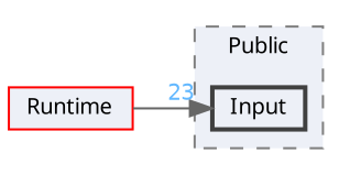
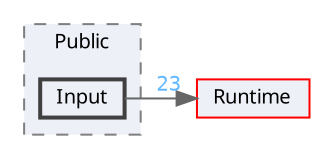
  digraph {
    compound=true
    rankdir=LR
    fontname="Noto Sans"
    node [fillcolor="#edf0f7" fontname="Noto Sans" fontsize=10 shape=box]
    n1 [color=grey25 height=0.2 label=Input style="filled,bold" width=0.4]
    n2 [color=red height=0.2 label=Runtime style=filled width=0.4]
    subgraph cluster_1 {
      bgcolor="#edf0f7"
      fontsize=10
      label=Public
      pencolor=grey50
      style="filled,dashed"
      n1
    }
-   n2 -> n1 [color=gray40 fontcolor=steelblue1 fontname="Noto Sans" fontsize=10 headlabel=23 labeldistance=1.5 labelfontname=Helvetica labelfontsize=10]
+   n1 -> n2 [color=gray40 fontcolor=steelblue1 fontname="Noto Sans" fontsize=10 headlabel=23 labeldistance=1.5 labelfontname=Helvetica labelfontsize=10]
  }
